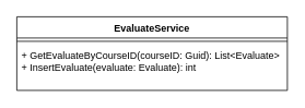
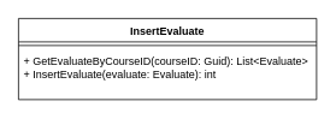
  <mxCell id="0" />
  <mxCell id="1" parent="0" />
- <mxCell id="2" value="EvaluateService" style="swimlane;fontStyle=1;align=center;verticalAlign=top;childLayout=stackLayout;horizontal=1;startSize=26;horizontalStack=0;resizeParent=1;resizeParentMax=0;resizeLast=0;collapsible=1;marginBottom=0;" parent="1" vertex="1"><mxGeometry x="20" y="20" width="330" height="90" as="geometry" /></mxCell>
+ <mxCell id="2" value="InsertEvaluate" style="swimlane;fontStyle=1;align=center;verticalAlign=top;childLayout=stackLayout;horizontal=1;startSize=26;horizontalStack=0;resizeParent=1;resizeParentMax=0;resizeLast=0;collapsible=1;marginBottom=0;" parent="1" vertex="1"><mxGeometry x="20" y="20" width="330" height="90" as="geometry" /></mxCell>
  <mxCell id="3" value="" style="line;strokeWidth=1;fillColor=none;align=left;verticalAlign=middle;spacingTop=-1;spacingLeft=3;spacingRight=3;rotatable=0;labelPosition=right;points=[];portConstraint=eastwest;strokeColor=inherit;" parent="2" vertex="1"><mxGeometry y="26" width="330" height="8" as="geometry" /></mxCell>
  <mxCell id="4" value="+ GetEvaluateByCourseID(courseID: Guid): List&lt;Evaluate&gt;&#10;+ InsertEvaluate(evaluate: Evaluate): int" style="text;strokeColor=none;fillColor=none;align=left;verticalAlign=top;spacingLeft=4;spacingRight=4;overflow=hidden;rotatable=0;points=[[0,0.5],[1,0.5]];portConstraint=eastwest;" parent="2" vertex="1"><mxGeometry y="34" width="330" height="56" as="geometry" /></mxCell>
